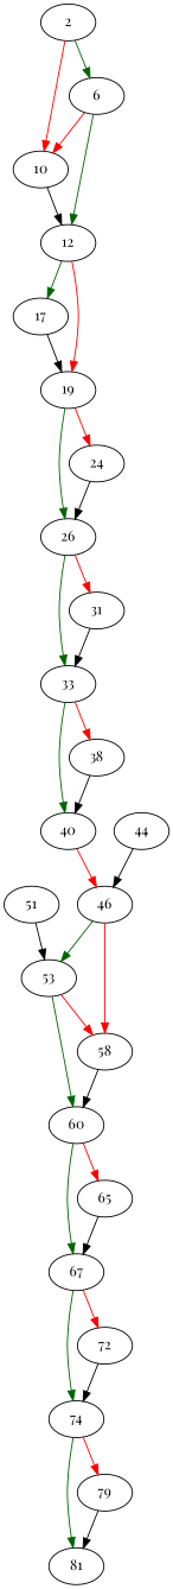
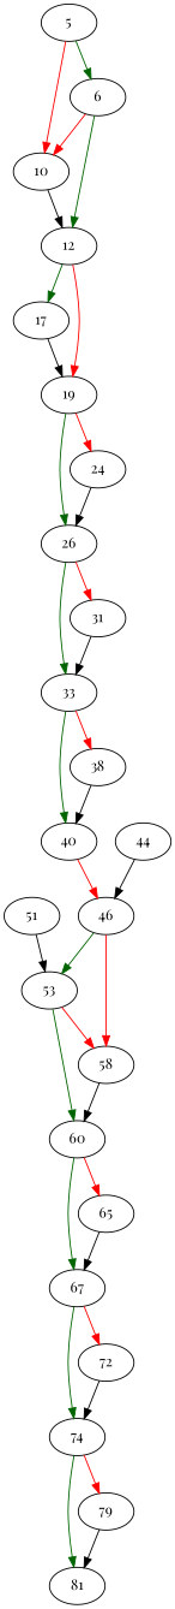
  strict digraph {
    fontname="Playfair Display"
    node [fontname="Playfair Display"]
    edge [color=red cond=false fontname="Playfair Display"]
-   2 [entry=true]
+   2 [entry=true label=5]
    6
    10
    12
    17
    19
    26
    24
    33
    31
    40
    38
    46
    44
    53
    58
    60
    51
    67
    65
    74
    72
    81
    79
    2 -> 6 [color=darkgreen cond=true]
    2 -> 10
    6 -> 10
    6 -> 12 [color=darkgreen cond=true]
    10 -> 12 [color="" cond=""]
    12 -> 17 [color=darkgreen cond=true]
    12 -> 19
    17 -> 19 [color="" cond=""]
    19 -> 26 [color=darkgreen cond=true]
    19 -> 24
    26 -> 33 [color=darkgreen cond=true]
    26 -> 31
    24 -> 26 [color="" cond=""]
    33 -> 40 [color=darkgreen cond=true]
    33 -> 38
    31 -> 33 [color="" cond=""]
    40 -> 46
    38 -> 40 [color="" cond=""]
    46 -> 53 [color=darkgreen cond=true]
    46 -> 58
    44 -> 46 [color="" cond=""]
    53 -> 58
    53 -> 60 [color=darkgreen cond=true]
    58 -> 60 [color="" cond=""]
    60 -> 67 [color=darkgreen cond=true]
    60 -> 65
    51 -> 53 [color="" cond=""]
    67 -> 74 [color=darkgreen cond=true]
    67 -> 72
    65 -> 67 [color="" cond=""]
    74 -> 81 [color=darkgreen cond=true]
    74 -> 79
    72 -> 74 [color="" cond=""]
    79 -> 81 [color="" cond=""]
  }
